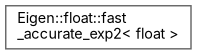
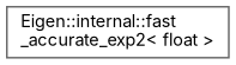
  digraph {
    rankdir=LR
    fontname=Inter
-   n1 [color=grey40 fillcolor=white fontname=Inter fontsize=10 height=0.2 label="Eigen::float::fast\l_accurate_exp2\< float \>" shape=box style=filled width=0.4]
+   n1 [color=grey40 fillcolor=white fontname=Inter fontsize=10 height=0.2 label="Eigen::internal::fast\l_accurate_exp2\< float \>" shape=box style=filled width=0.4]
  }
